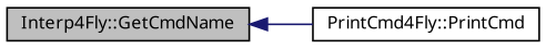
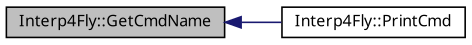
  digraph {
    rankdir=LR
    fontname="Noto Sans"
    node [color=black fontname="Noto Sans" fontsize=10 shape=record style=filled]
    n1 [fillcolor=grey75 fontcolor=black height=0.2 label="Interp4Fly::GetCmdName" width=0.4]
-   n2 [fillcolor=white height=0.2 label="PrintCmd4Fly::PrintCmd" width=0.4]
+   n2 [fillcolor=white height=0.2 label="Interp4Fly::PrintCmd" width=0.4]
    n1 -> n2 [color=midnightblue dir=back fontname="Noto Sans" fontsize=10 labelfontname=Helvetica labelfontsize=10 style=solid]
  }
